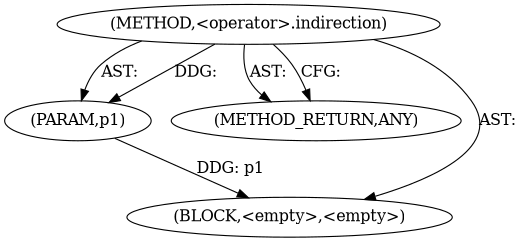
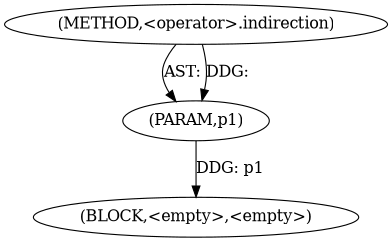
  digraph {
    n1 [label=<(METHOD,&lt;operator&gt;.indirection)>]
    n2 [label=<(PARAM,p1)>]
-   n3 [label=<(METHOD_RETURN,ANY)>]
    n4 [label=<(BLOCK,&lt;empty&gt;,&lt;empty&gt;)>]
    n1 -> n2 [label="AST: "]
    n1 -> n2 [label="DDG: "]
-   n1 -> n3 [label="AST: "]
-   n1 -> n3 [label="CFG: "]
-   n1 -> n4 [label="AST: "]
    n2 -> n4 [label="DDG: p1"]
  }
